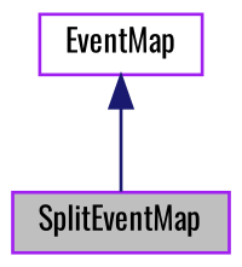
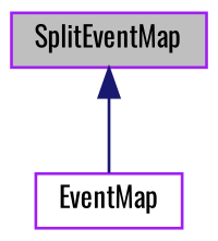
  digraph {
    fontname=Oswald
    node [color=purple fontname=Oswald fontsize=10 shape=record style=filled]
    n1 [fillcolor=grey75 fontcolor=black height=0.2 label=SplitEventMap width=0.4]
    n2 [fillcolor=white height=0.2 label=EventMap width=0.4]
-   n2 -> n1 [color=midnightblue dir=back fontname=Oswald fontsize=10 labelfontname=Helvetica labelfontsize=10 style=solid]
+   n1 -> n2 [color=midnightblue dir=back fontname=Oswald fontsize=10 labelfontname=Helvetica labelfontsize=10 style=solid]
  }
